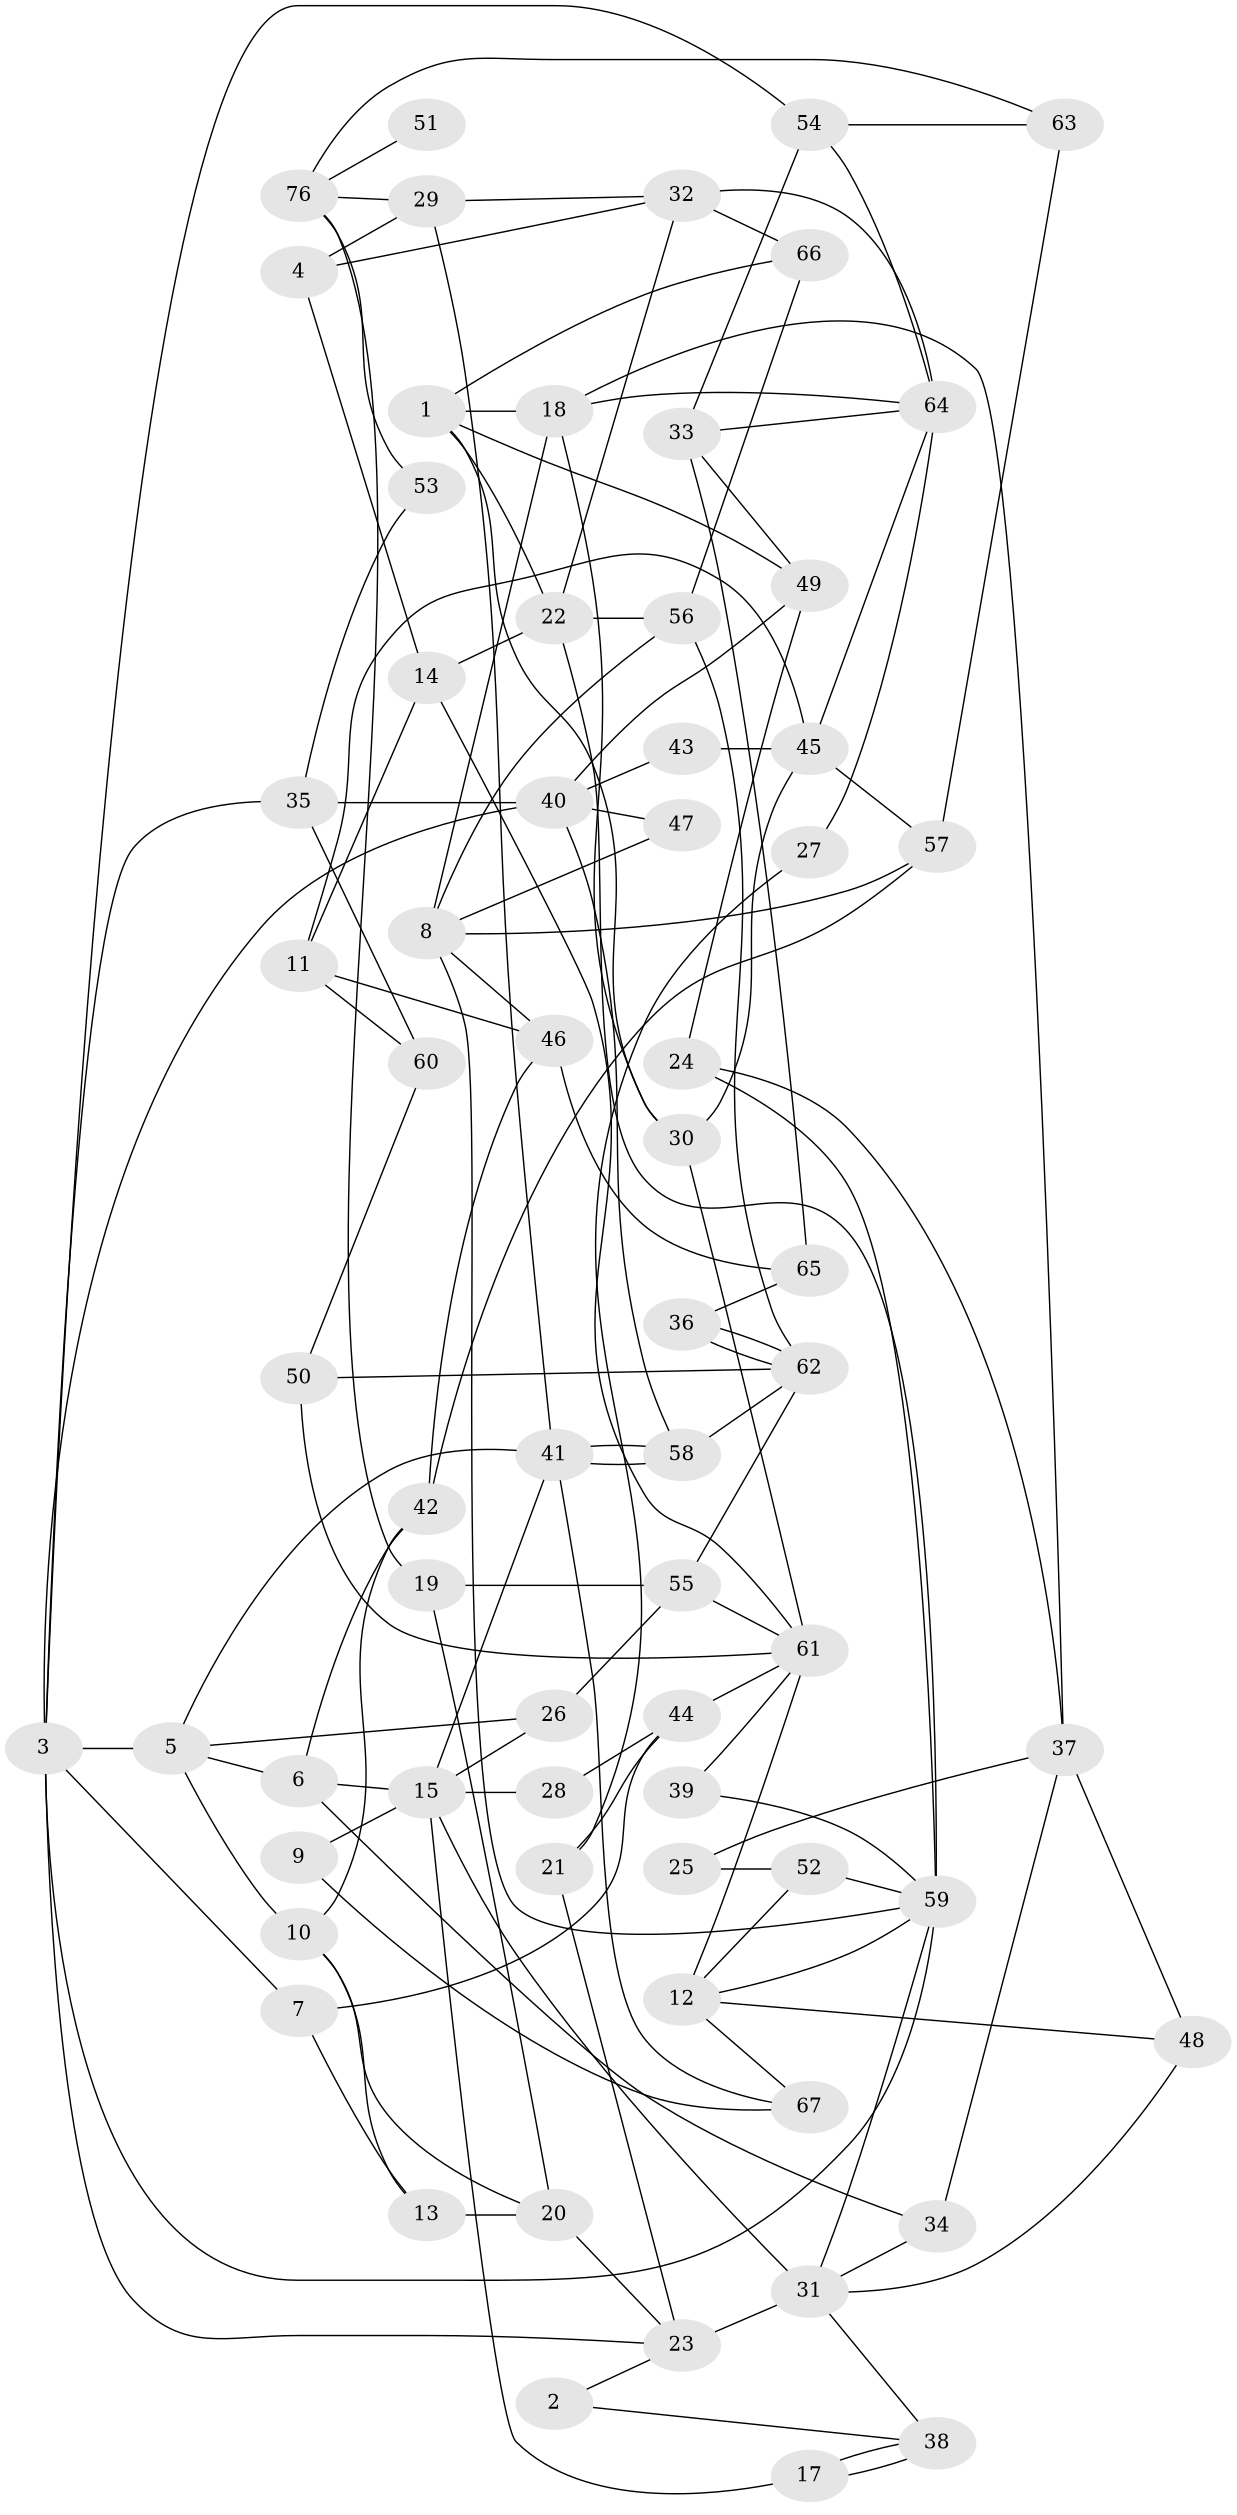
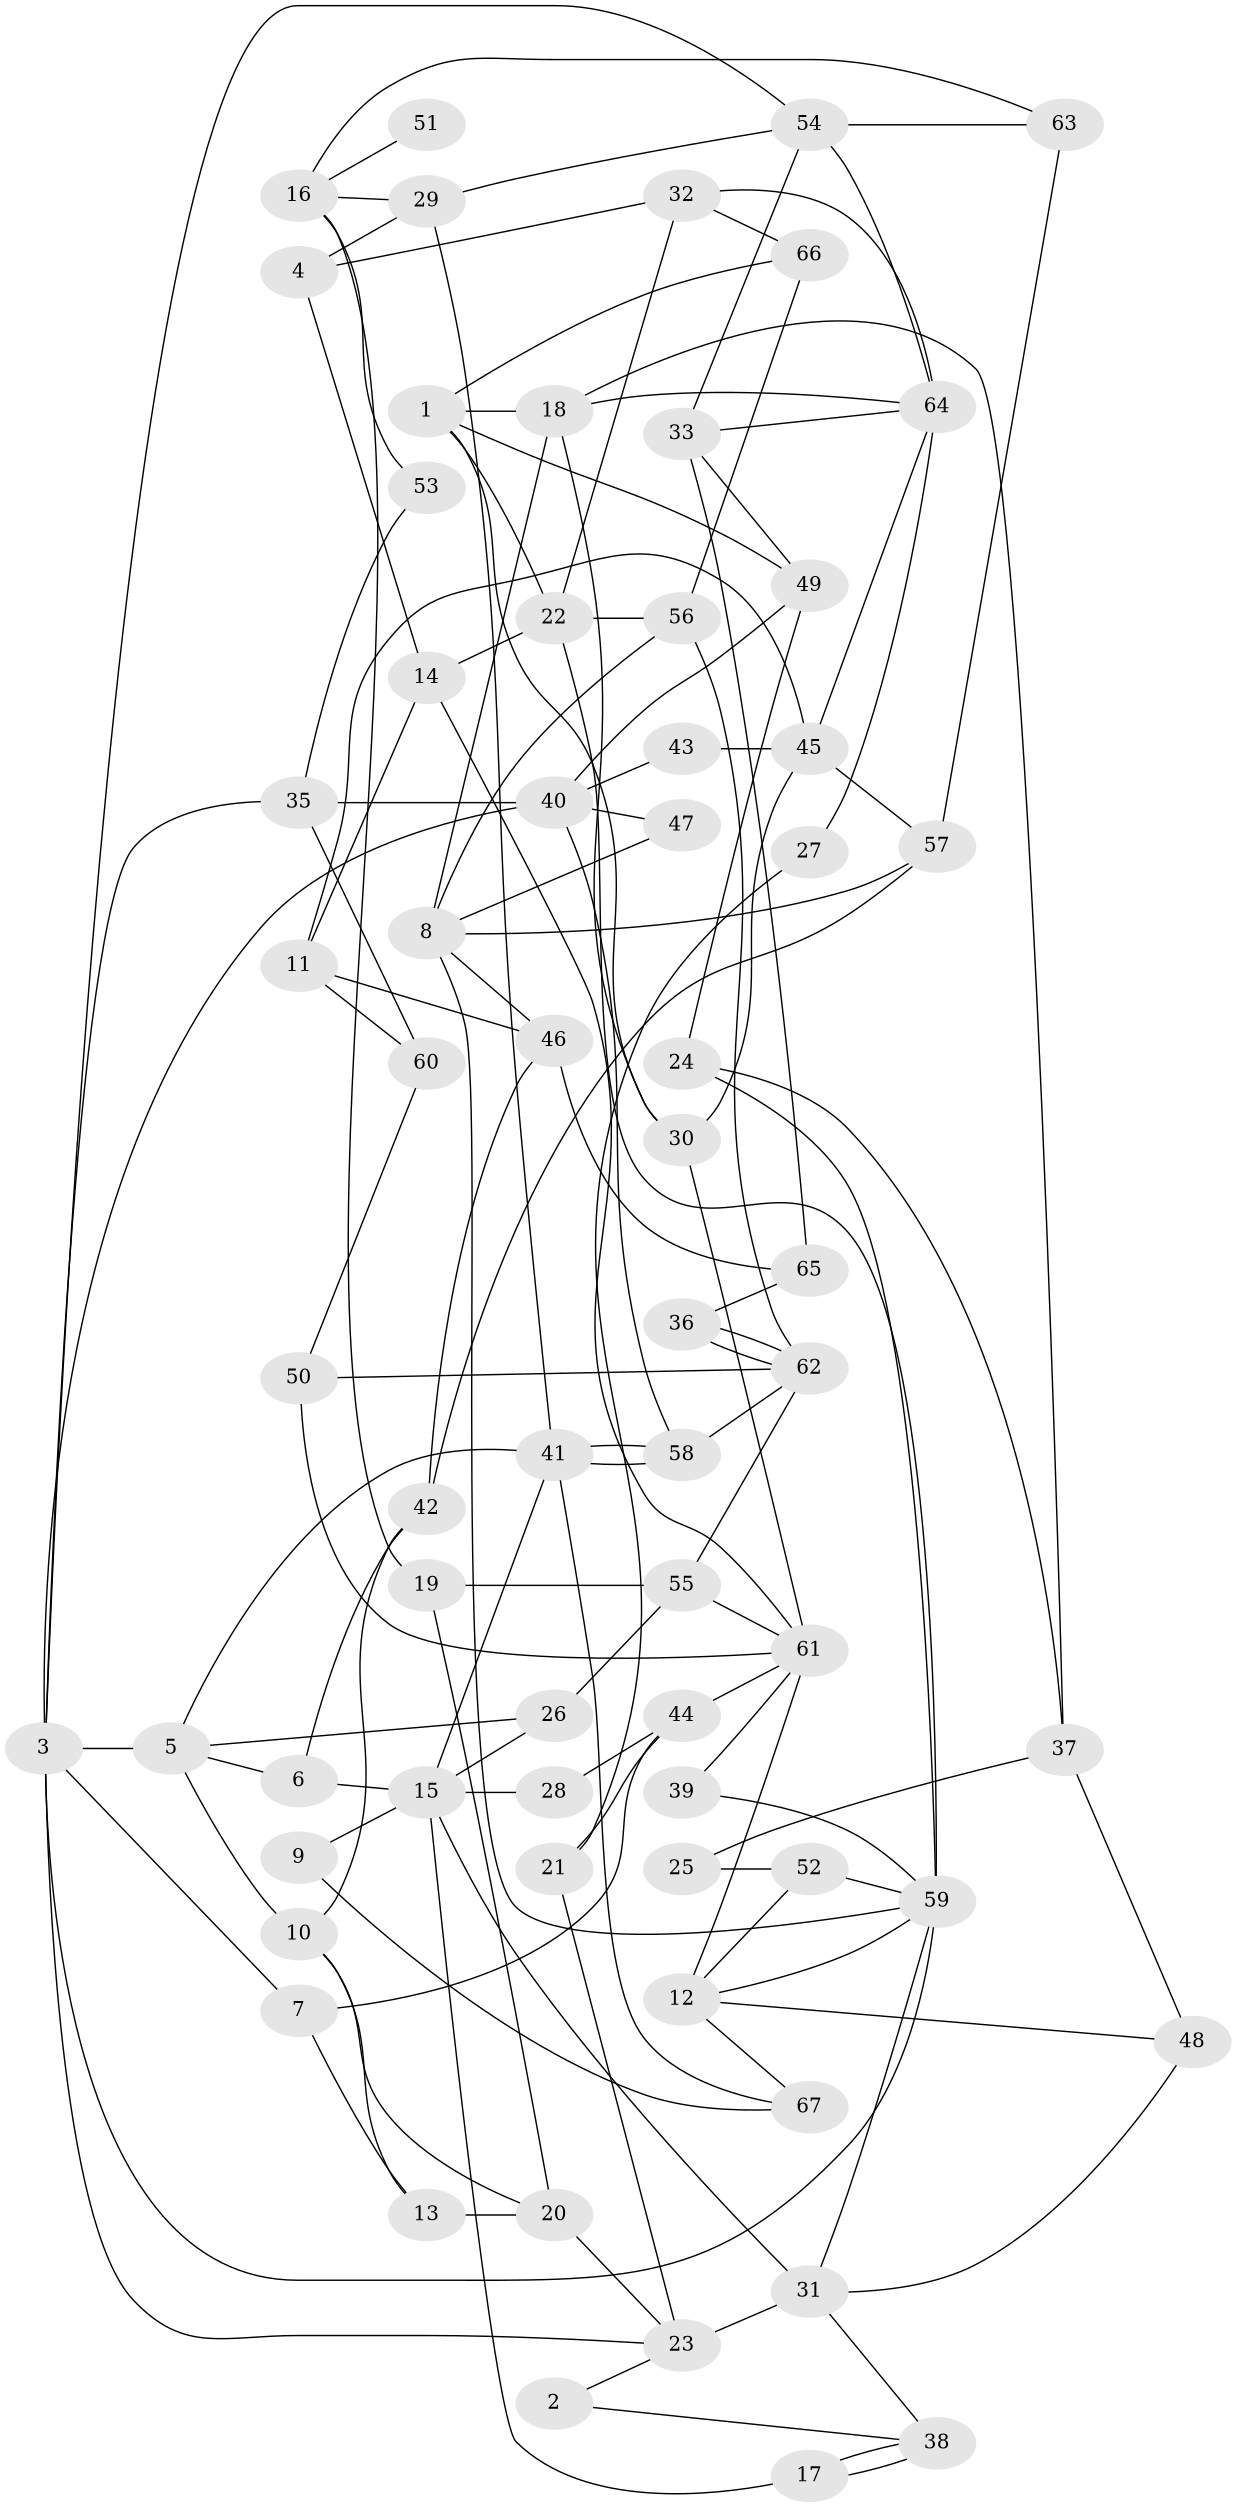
  graph {
    rankdir=LR
    node [color=gray90 style=filled]
    1
    18
    22
    30
    66
    49
    37
    64
    59
    32
    56
    45
    61
    2
    23
    38
    31
    3
    5
    7
    35
    40
    54
    6
    10
    26
    41
    13
    44
    60
    53
    47
    43
    58
    63
    4
    14
    29
    15
-   34
    42
    20
    55
    67
    17
    28
    46
    57
    8
    65
    62
    9
    11
    12
    48
    52
-   16 [label=76]
+   16
    19
    51
    21
    27
    24
    25
    33
    36
    39
    50
    1 -- 18
    1 -- 22
    1 -- 30
    1 -- 66
    1 -- 49
    18 -- 30
    18 -- 37
    18 -- 64
    22 -- 59
    22 -- 32
    22 -- 56
    30 -- 45
    30 -- 61
    37 -- 48
    32 -- 66
    32 -- 64
    56 -- 66
    56 -- 62
    45 -- 64
    45 -- 57
    2 -- 23
    2 -- 38
    23 -- 31
    31 -- 59
    31 -- 38
-   31 -- 34
    31 -- 48
    3 -- 59
    3 -- 23
    3 -- 5
    3 -- 7
    3 -- 35
    3 -- 40
    3 -- 54
    5 -- 6
    5 -- 10
    5 -- 26
    5 -- 41
    7 -- 13
    7 -- 44
    35 -- 40
    35 -- 60
    35 -- 53
    40 -- 49
    40 -- 47
    40 -- 43
    40 -- 58
    54 -- 64
    54 -- 63
    6 -- 15
-   6 -- 34
    6 -- 42
    10 -- 13
    10 -- 42
    10 -- 20
    26 -- 55
    41 -- 58
    41 -- 58
    41 -- 67
    13 -- 20
    44 -- 61
    43 -- 45
    58 -- 62
    4 -- 32
    4 -- 14
    4 -- 29
    14 -- 22
    14 -- 61
-   29 -- 32
+   29 -- 54
    29 -- 41
    15 -- 31
    15 -- 26
    15 -- 41
    15 -- 17
    15 -- 28
-   34 -- 37
    42 -- 46
    42 -- 57
    20 -- 23
    55 -- 61
    55 -- 62
    17 -- 38
    17 -- 38
    28 -- 44
    46 -- 65
    57 -- 63
    8 -- 18
    8 -- 59
    8 -- 56
    8 -- 47
    8 -- 46
    8 -- 57
    9 -- 15
    9 -- 67
    11 -- 45
    11 -- 60
    11 -- 14
    11 -- 46
    12 -- 59
    12 -- 61
    12 -- 67
    12 -- 48
    12 -- 52
    52 -- 59
    16 -- 53
    16 -- 63
    16 -- 29
    16 -- 19
    16 -- 51
    19 -- 20
    19 -- 55
    21 -- 23
    21 -- 44
    21 -- 27
    27 -- 64
    24 -- 49
    24 -- 37
    24 -- 59
    25 -- 37
    25 -- 52
    33 -- 49
    33 -- 64
    33 -- 54
    33 -- 65
    36 -- 65
    36 -- 62
    36 -- 62
    39 -- 59
    39 -- 61
    50 -- 61
    50 -- 60
    50 -- 62
  }
